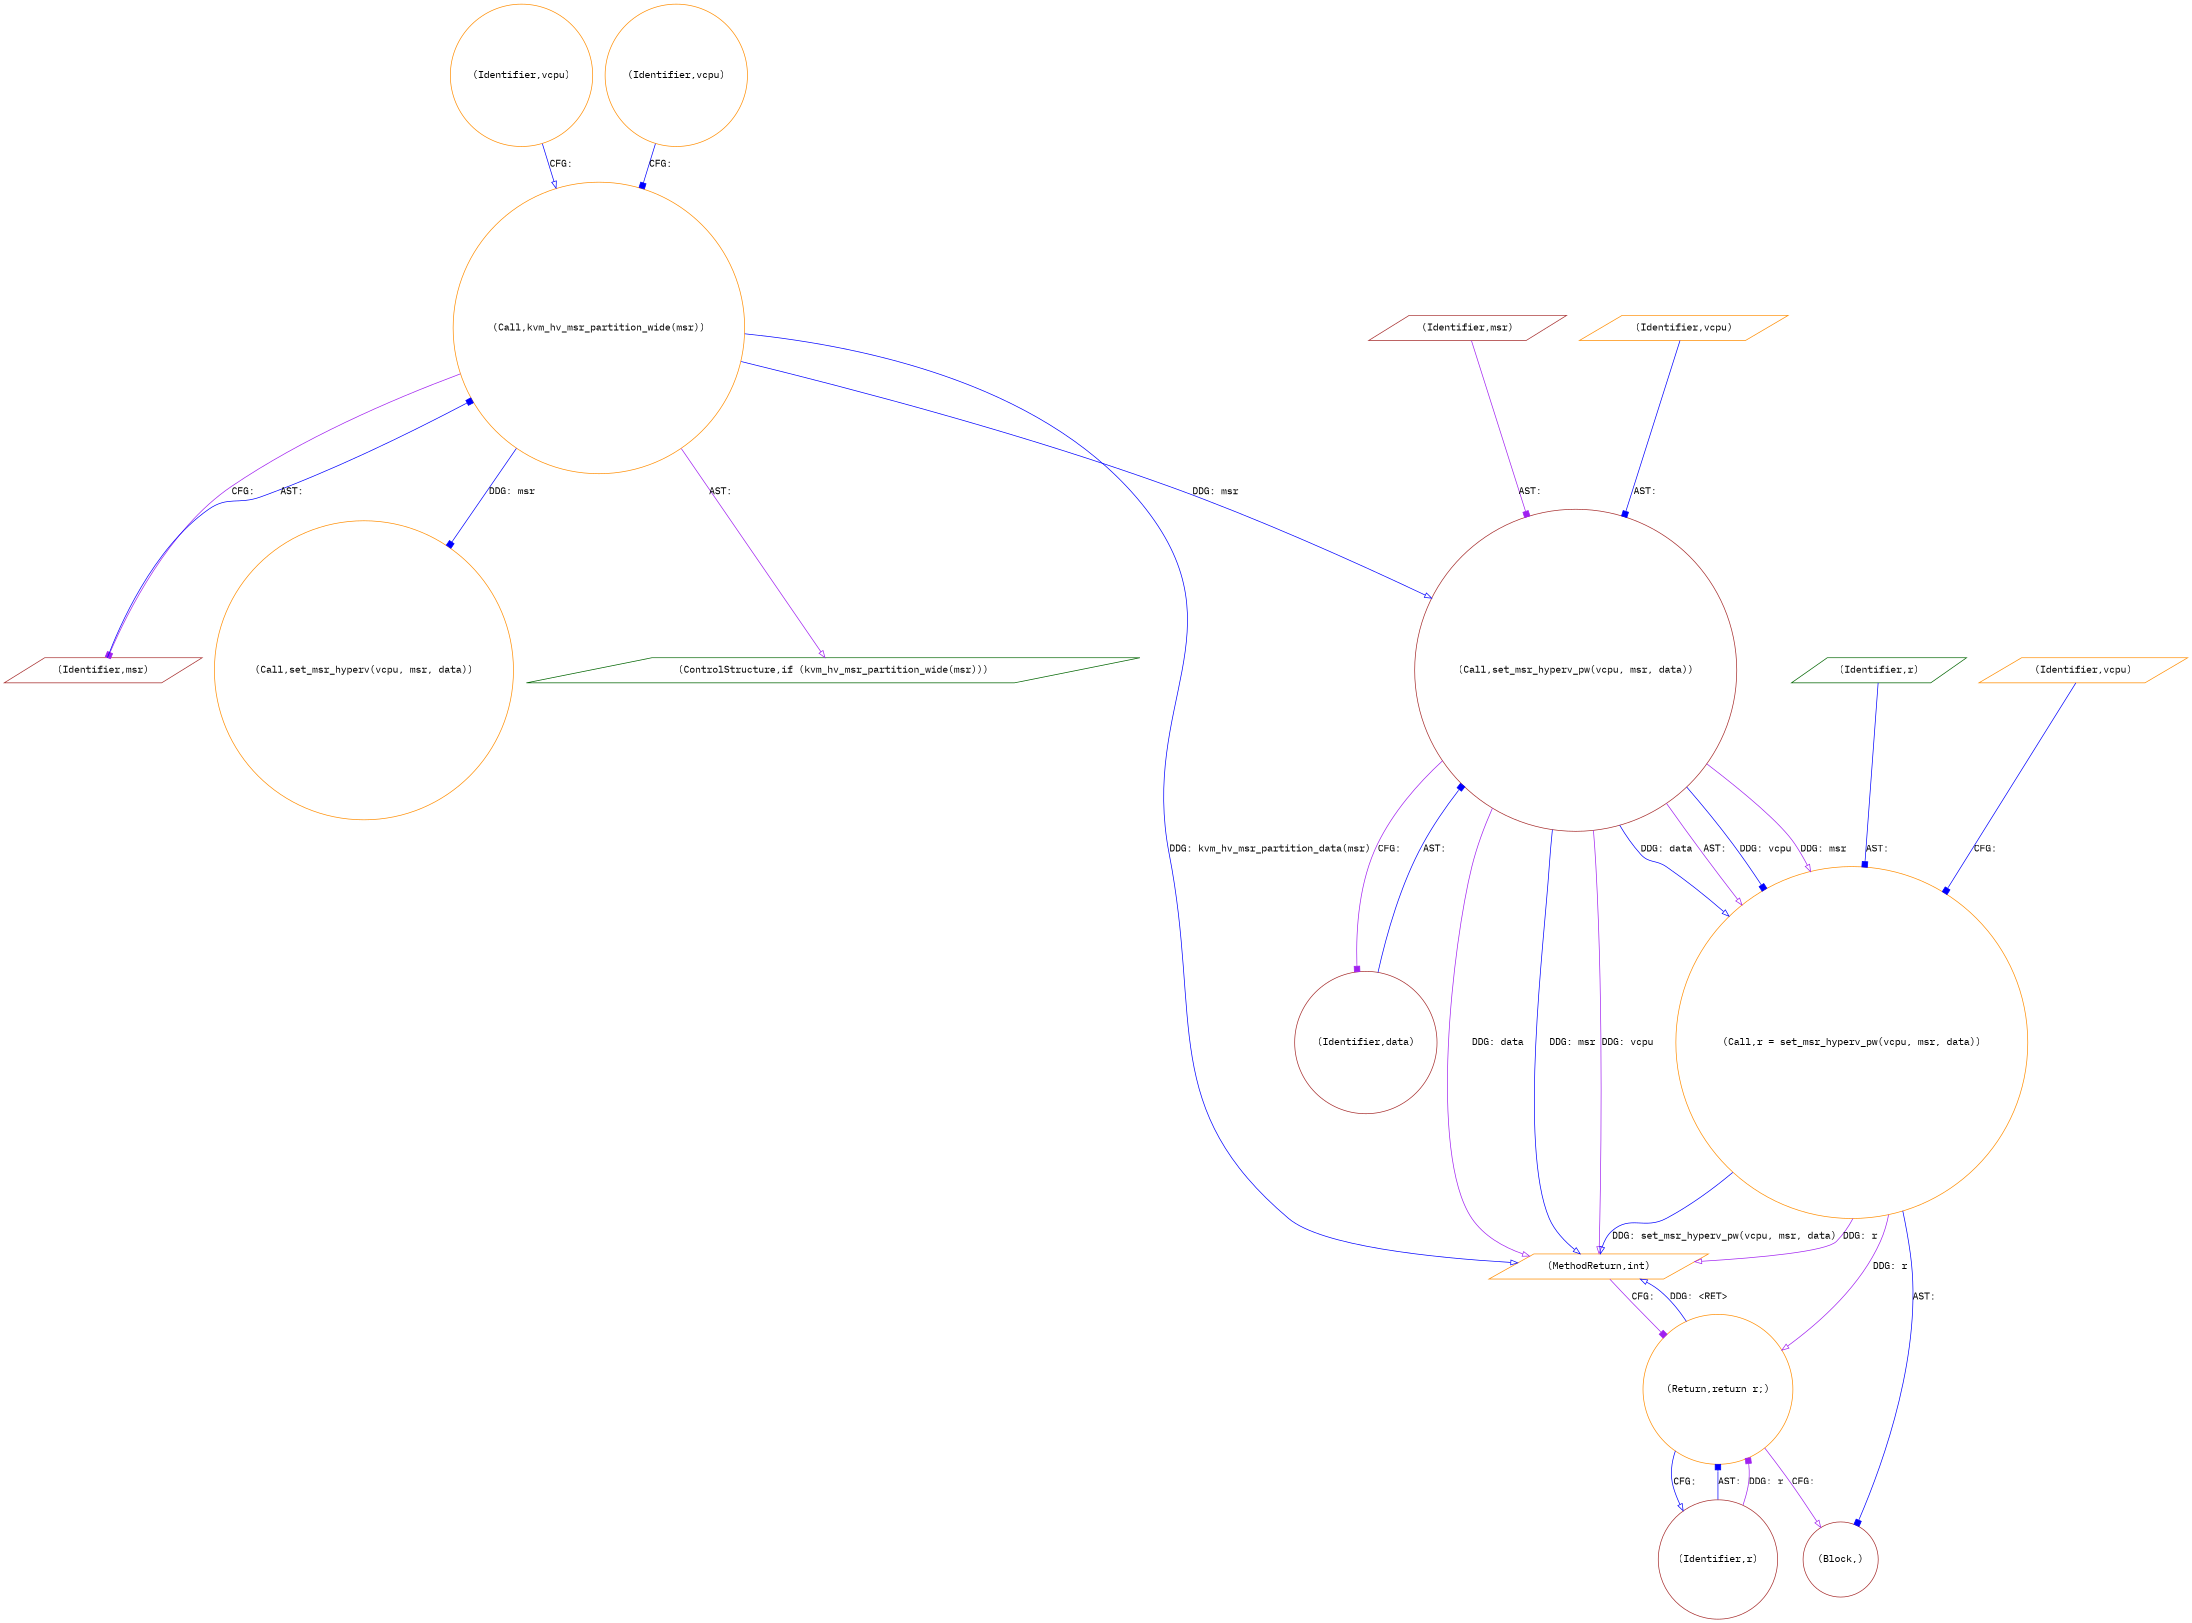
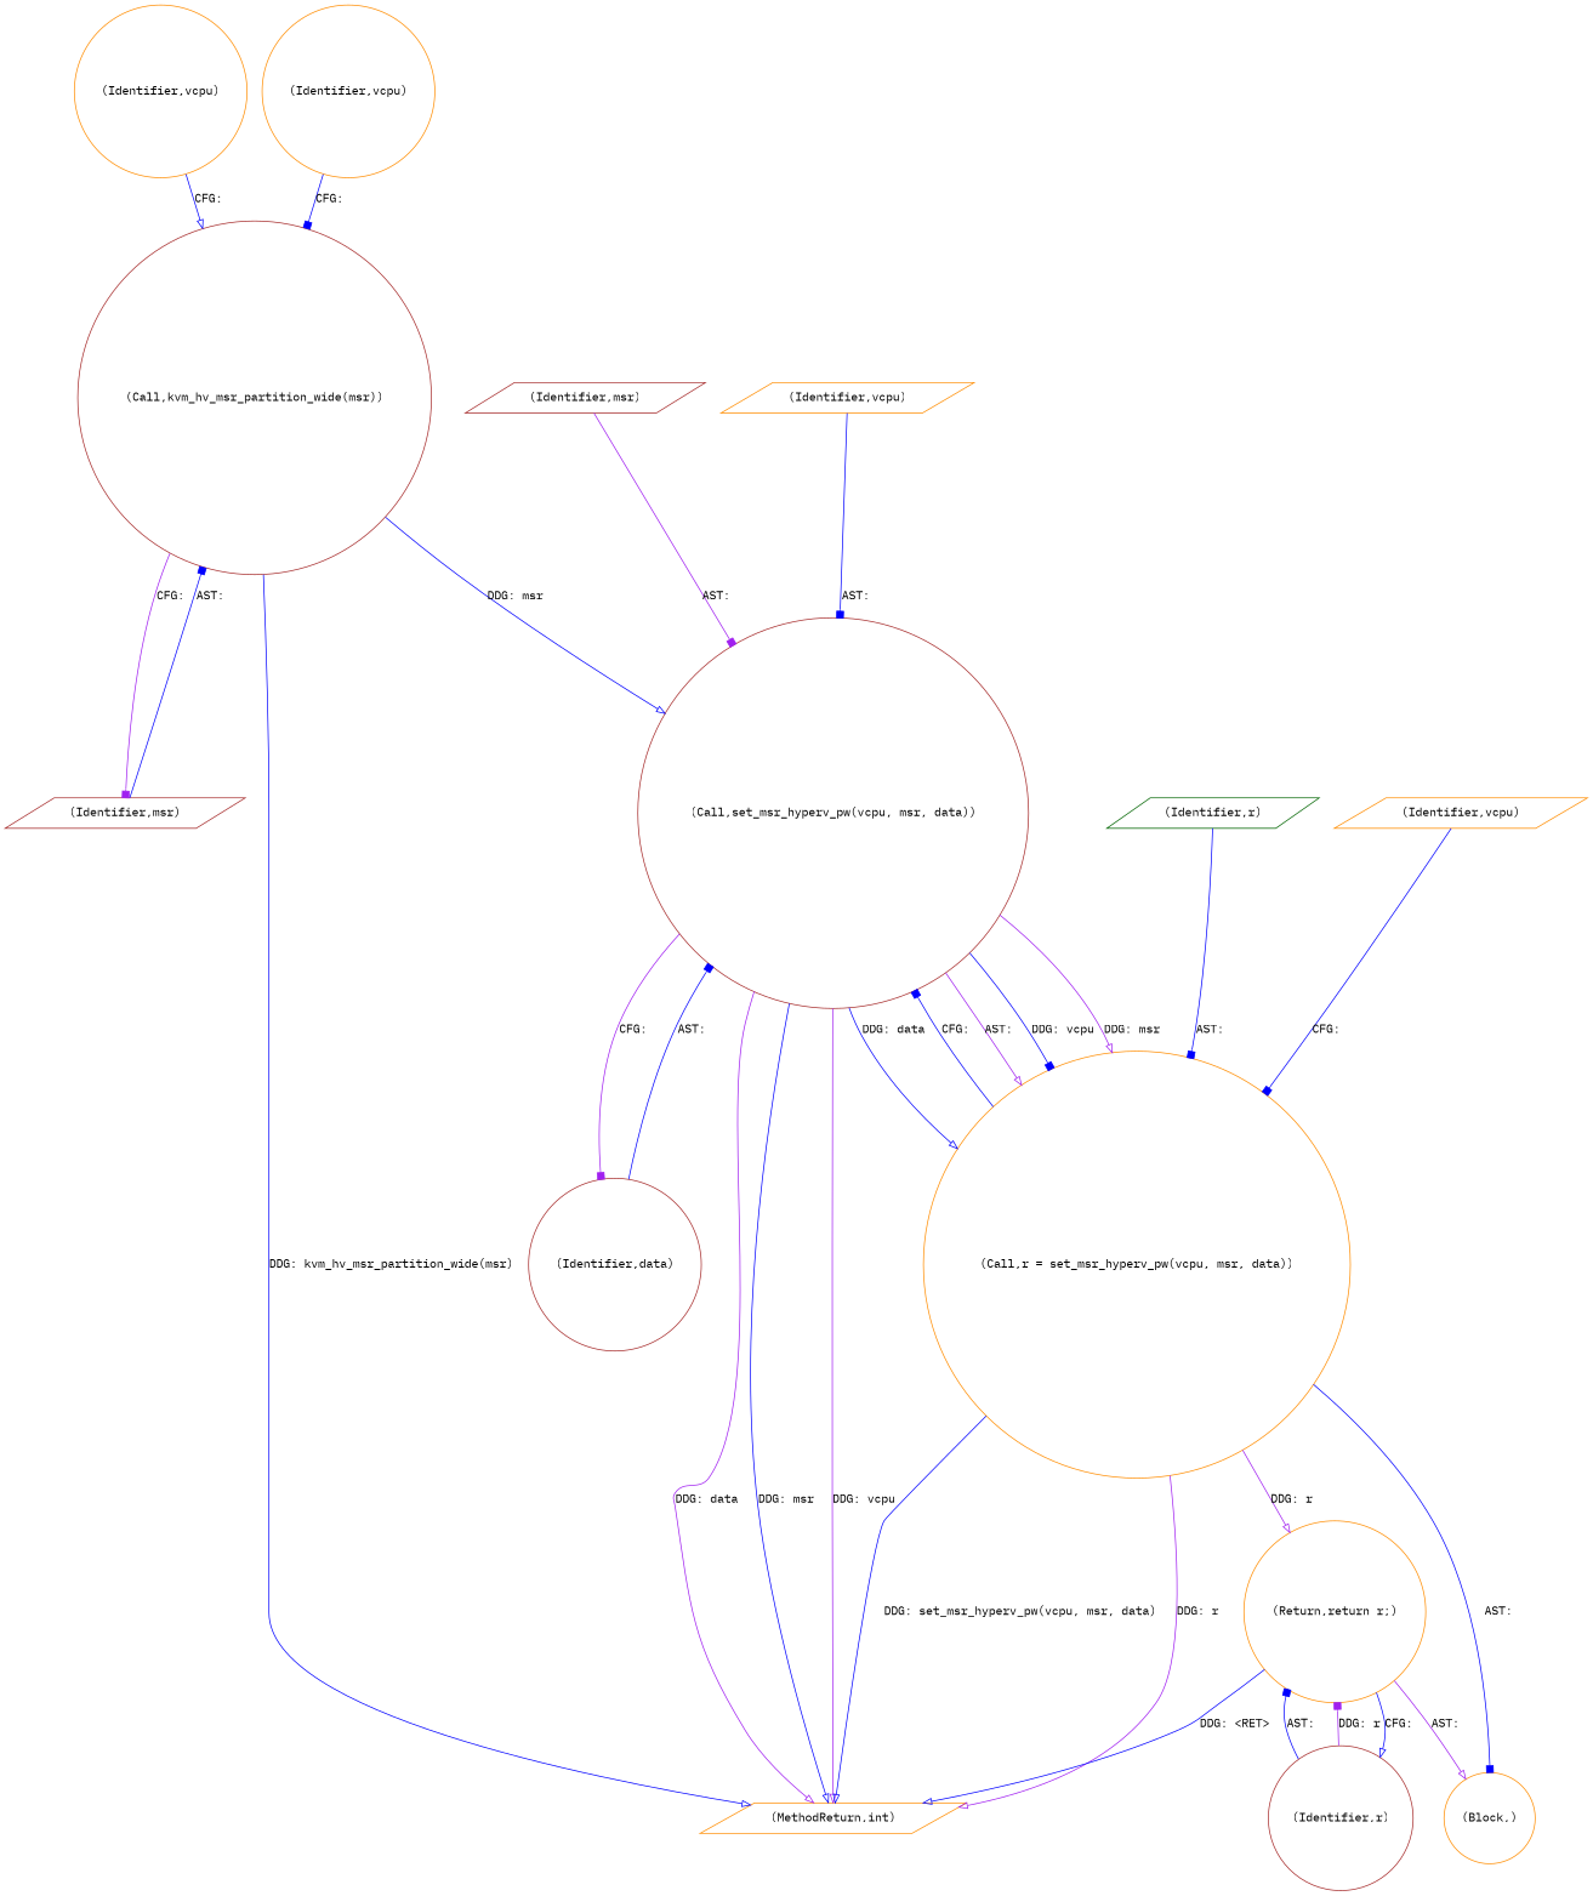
  digraph {
    fontname="IBM Plex Mono"
    node [color=darkorange fontname="IBM Plex Mono" shape=circle]
    edge [arrowhead=onormal color=blue fontname="IBM Plex Mono"]
    n1 [color=brown label="(Call,set_msr_hyperv_pw(vcpu, msr, data))"]
    n2 [label="(Call,r = set_msr_hyperv_pw(vcpu, msr, data))"]
    n3 [color=brown label="(Identifier,data)"]
    n4 [label="(MethodReturn,int)" shape=parallelogram]
    n5 [label="(Return,return r;)"]
-   n6 [color=brown label="(Block,)"]
-   n7 [label="(Call,kvm_hv_msr_partition_wide(msr))"]
+   n6 [label="(Block,)"]
+   n7 [color=brown label="(Call,kvm_hv_msr_partition_wide(msr))"]
    n8 [color=brown label="(Identifier,msr)" shape=parallelogram]
-   n9 [label="(Call,set_msr_hyperv(vcpu, msr, data))"]
-   n10 [color=darkgreen label="(ControlStructure,if (kvm_hv_msr_partition_wide(msr)))" shape=parallelogram]
    n11 [color=brown label="(Identifier,r)"]
    n12 [color=darkgreen label="(Identifier,r)" shape=parallelogram]
    n13 [label="(Identifier,vcpu)"]
    n14 [label="(Identifier,vcpu)"]
    n15 [color=brown label="(Identifier,msr)" shape=parallelogram]
    n16 [label="(Identifier,vcpu)" shape=parallelogram]
    n17 [label="(Identifier,vcpu)" shape=parallelogram]
    n1 -> n2 [color=purple label="AST: "]
    n1 -> n2 [arrowhead=box label="DDG: vcpu"]
    n1 -> n2 [color=purple label="DDG: msr"]
    n1 -> n2 [label="DDG: data"]
    n1 -> n3 [arrowhead=box color=purple label="CFG: "]
    n1 -> n4 [color=purple label="DDG: data"]
    n1 -> n4 [label="DDG: msr"]
    n1 -> n4 [color=purple label="DDG: vcpu"]
+   n2 -> n1 [arrowhead=box label="CFG: "]
    n2 -> n4 [label="DDG: set_msr_hyperv_pw(vcpu, msr, data)"]
    n2 -> n4 [color=purple label="DDG: r"]
    n2 -> n5 [color=purple label="DDG: r"]
    n2 -> n6 [arrowhead=box label="AST: "]
    n3 -> n1 [arrowhead=box label="AST: "]
-   n4 -> n5 [arrowhead=box color=purple label="CFG: "]
    n5 -> n4 [label="DDG: <RET>"]
-   n5 -> n6 [color=purple label="CFG: "]
+   n5 -> n6 [color=purple label="AST: "]
    n5 -> n11 [label="CFG: "]
    n7 -> n1 [label="DDG: msr"]
-   n7 -> n4 [label="DDG: kvm_hv_msr_partition_data(msr)"]
+   n7 -> n4 [label="DDG: kvm_hv_msr_partition_wide(msr)"]
    n7 -> n8 [arrowhead=box color=purple label="CFG: "]
-   n7 -> n9 [arrowhead=box label="DDG: msr"]
-   n7 -> n10 [color=purple label="AST: "]
    n8 -> n7 [arrowhead=box label="AST: "]
    n11 -> n5 [arrowhead=box label="AST: "]
    n11 -> n5 [arrowhead=box color=purple label="DDG: r"]
    n12 -> n2 [arrowhead=box label="AST: "]
    n13 -> n7 [label="CFG: "]
    n14 -> n7 [arrowhead=box label="CFG: "]
    n15 -> n1 [arrowhead=box color=purple label="AST: "]
    n16 -> n1 [arrowhead=box label="AST: "]
    n17 -> n2 [arrowhead=box label="CFG: "]
  }
